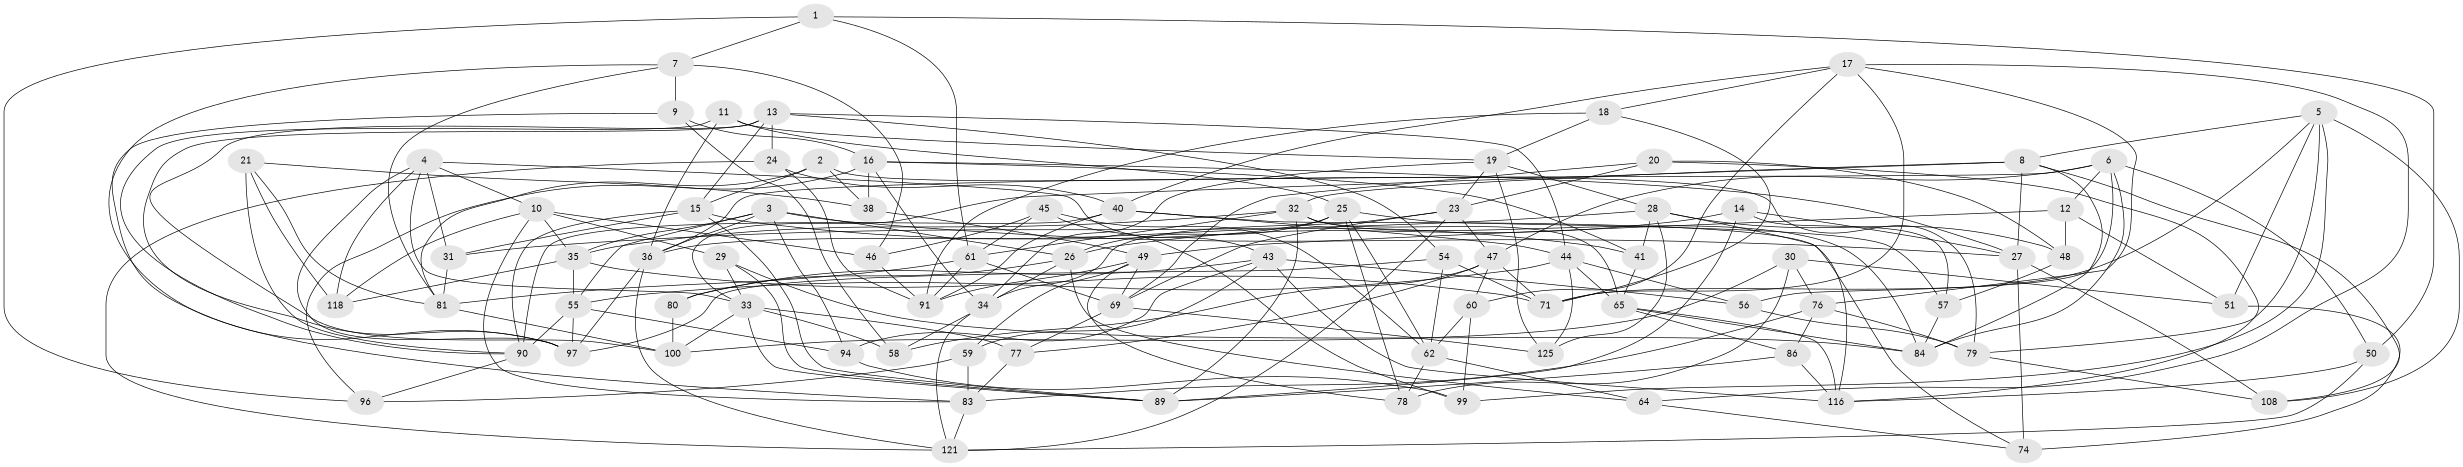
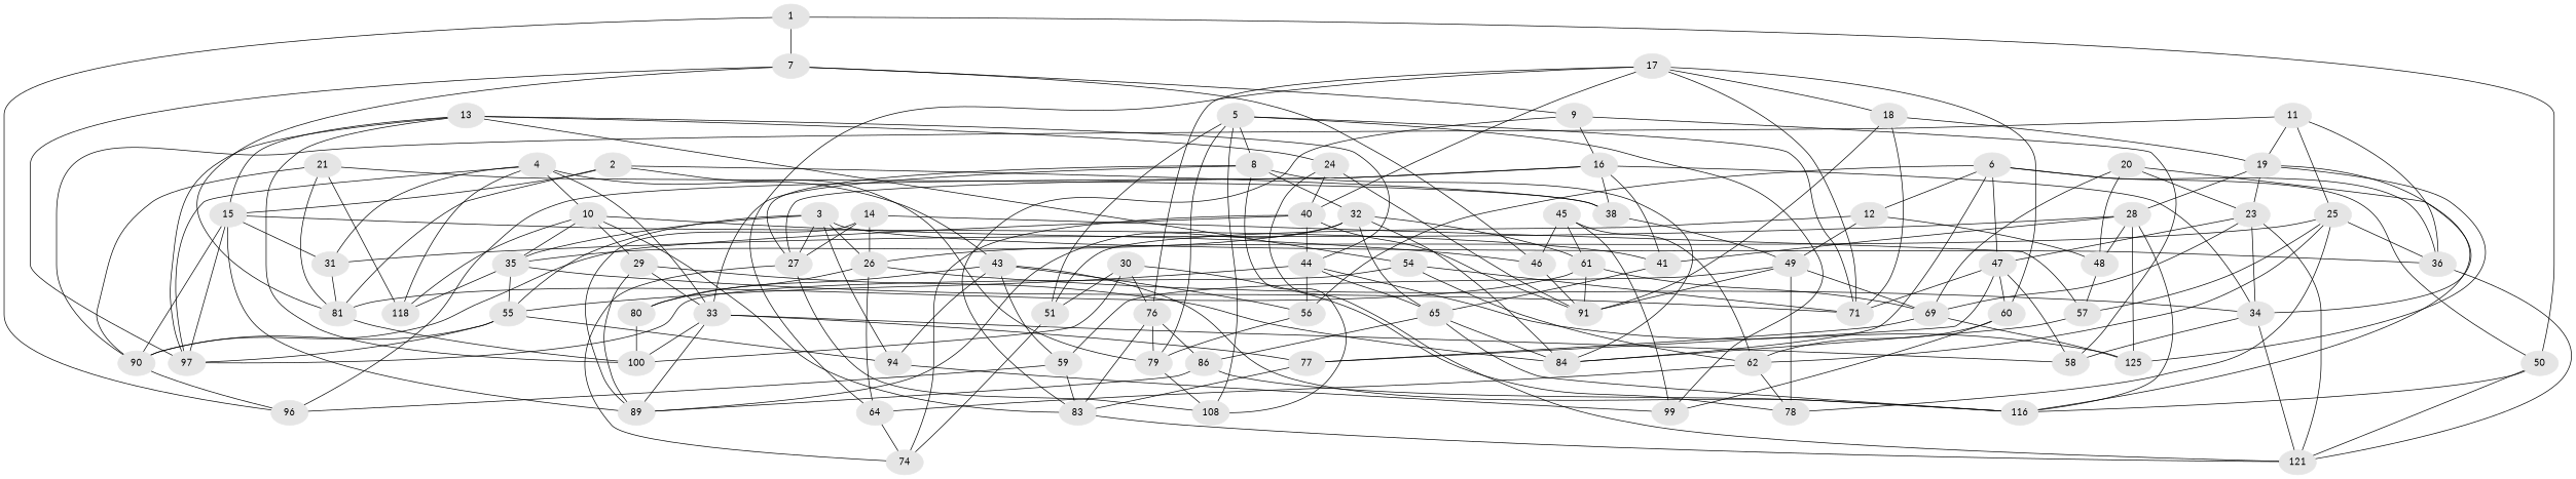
  graph {
    fontname=Lato
    node [color=gray90 fontname=Lato style=filled]
    edge [fontname=Lato]
    7 [super="+105"]
    81 [super="+88"]
    n3 [label=97 super="+107"]
    9
    46
    1
    50
    61 [super="+82"]
    96
    116 [super="+124"]
    121 [super="+128"]
    91 [super="+95"]
    69 [super="+114"]
    15 [super="+63"]
    31
    90 [super="+115"]
    89 [super="+112"]
    41
    2
    38
    79 [super="+123"]
    49 [super="+75"]
    108
    100 [super="+103"]
    3 [super="+126"]
    26 [super="+104"]
    27 [super="+106"]
    35 [super="+39"]
    36 [super="+102"]
    55 [super="+70"]
    94
    34 [super="+72"]
    64
    80
    74
    118
    71 [super="+93"]
    99
    4 [super="+113"]
    10 [super="+22"]
    33 [super="+111"]
    43 [super="+119"]
    83 [super="+110"]
    29
    58
    77
    56
    59
    5 [super="+67"]
    8 [super="+85"]
    51
    84 [super="+97"]
    32 [super="+37"]
    6 [super="+68"]
    12
    47 [super="+52"]
    48
    60
    16 [super="+120"]
    65 [super="+87"]
    19 [super="+101"]
    23 [super="+53"]
    28 [super="+92"]
    125
    11
    25 [super="+109"]
    57
    62 [super="+73"]
    78
    13 [super="+127"]
    24
    44 [super="+66"]
    54
    40 [super="+122"]
    14
    17 [super="+42"]
    18
    76 [super="+117"]
    86
    20
    21
    30
    45
    7 -- 81
    7 -- n3
    7 -- 9
    7 -- 46
    81 -- 100
    9 -- 83
    9 -- 58
    9 -- 16
    46 -- 91
    1 -- 7
    1 -- 50
-   1 -- 61
    1 -- 96
    50 -- 116
    50 -- 121
    61 -- 81
    61 -- 91
    61 -- 69
    69 -- 77
    69 -- 125
    15 -- 31
    15 -- 90
    15 -- 89
    15 -- 41
    31 -- 81
    90 -- 96
    41 -- 65
    2 -- 81
    2 -- 15
    2 -- 38
    2 -- 79
    38 -- 49
    79 -- 108
    49 -- 91
    49 -- 69
    49 -- 59
    49 -- 78
    3 -- 26
    3 -- 27
    3 -- 35
    3 -- 36
    3 -- 55
    3 -- 94
    26 -- 34
    26 -- 64
    26 -- 80
    27 -- 108
    27 -- 74
    35 -- 55
    35 -- 118
    35 -- 71
-   36 -- n3
+   15 -- n3
    36 -- 121
    55 -- n3
    55 -- 90
    55 -- 94
    94 -- 99
    34 -- 121
    34 -- 58
    64 -- 74
    80 -- 100
    4 -- n3
    4 -- 31
    4 -- 118
    4 -- 10
    4 -- 33
    4 -- 43
    10 -- 46
    10 -- 35
    10 -- 118
    10 -- 83
    10 -- 29
    33 -- 89
    33 -- 100
    33 -- 58
    33 -- 77
    43 -- 116
    43 -- 94
    43 -- 80
    43 -- 56
    43 -- 59
    83 -- 121
    29 -- 89
    29 -- 33
    29 -- 84
    77 -- 83
    56 -- 79
    59 -- 96
    59 -- 83
    5 -- 79
    5 -- 108
    5 -- 71
    5 -- 99
    5 -- 8
    5 -- 51
    8 -- 108
    8 -- 27
    8 -- 33
    8 -- 84
    8 -- 32
    51 -- 74
    32 -- 61
    32 -- 89
    32 -- 35
    32 -- 84
    32 -- 65
    6 -- 50
    6 -- 36
    6 -- 56
    6 -- 84
    6 -- 12
    6 -- 47
    12 -- 49
    12 -- 51
    12 -- 48
    47 -- 71
    47 -- 58
    47 -- 77
    47 -- 60
    48 -- 57
    60 -- 99
    60 -- 62
    16 -- 96
    16 -- 41
    16 -- 38
    16 -- 27
    16 -- 34
    65 -- 116
    65 -- 84
    65 -- 86
    19 -- 34
    19 -- 23
    19 -- 28
    19 -- 125
    23 -- 121
    23 -- 69
    23 -- 34
    23 -- 47
    28 -- 116
    28 -- 31
    28 -- 41
    28 -- 48
    28 -- 125
    11 -- 90
    11 -- 36
    11 -- 19
    11 -- 25
    25 -- 26
    25 -- 36
    25 -- 57
    25 -- 62
    25 -- 78
    57 -- 84
    62 -- 64
    62 -- 78
    13 -- n3
    13 -- 15
    13 -- 100
    13 -- 24
    13 -- 44
    13 -- 54
    24 -- 121
    24 -- 91
    24 -- 40
    44 -- 55
    44 -- 56
    44 -- 65
    44 -- 125
    54 -- n3
    54 -- 71
    54 -- 62
    40 -- 91
    40 -- 90
    40 -- 74
    40 -- 44
    14 -- 89
    14 -- 26
    14 -- 27
    14 -- 57
    17 -- 64
    17 -- 71
    17 -- 60
    17 -- 40
    17 -- 18
    17 -- 76
    18 -- 91
    18 -- 71
    18 -- 19
    76 -- 79 [weight=2]
    76 -- 83
    76 -- 86
    86 -- 116
    86 -- 89
    20 -- 116
    20 -- 69
    20 -- 48
    20 -- 23
    21 -- 81
    21 -- 90
    21 -- 38
    21 -- 118
    30 -- 100
    30 -- 51
    30 -- 78
    30 -- 76
    45 -- 46
    45 -- 61
    45 -- 99
    45 -- 62
  }
